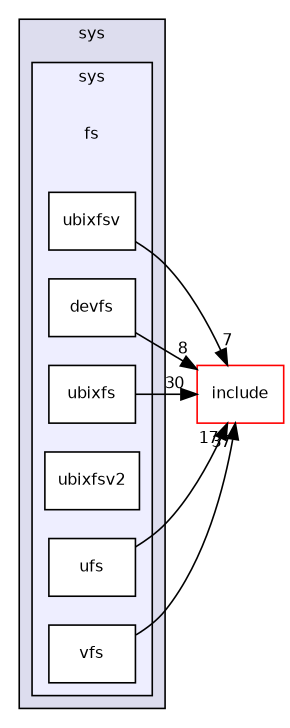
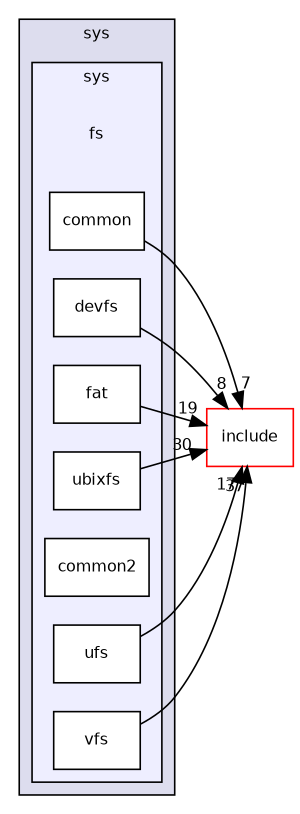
  digraph {
    compound=true
    rankdir=LR
    node [fontname=Helvetica fontsize=10 shape=box color=black fillcolor=white style=filled]
    edge [labeldistance=1.5 labelfontname=Helvetica labelfontsize=10]
    n1 [label=fs shape=plaintext color="" fillcolor="" style=""]
-   n2 [label=ubixfsv]
+   n2 [label=common]
    n3 [label=devfs]
+   n4 [label=fat]
    n5 [label=ubixfs]
-   n6 [label=ubixfsv2]
+   n6 [label=common2]
    n7 [label=ufs]
    n8 [label=vfs]
    n9 [color=red label=include]
    subgraph cluster_1 {
      bgcolor="#ddddee"
      fontname=Helvetica
      fontsize=10
      label=sys
      pencolor=black
      subgraph cluster_2 {
        bgcolor="#eeeeff"
        fontname=Helvetica
        fontsize=10
        pencolor=black
        n1
        n2
        n3
+       n4
        n5
        n6
        n7
        n8
      }
    }
    n2 -> n9 [headlabel=7]
    n3 -> n9 [headlabel=8]
+   n4 -> n9 [headlabel=19]
    n5 -> n9 [headlabel=30]
    n7 -> n9 [headlabel=17]
    n8 -> n9 [headlabel=37]
  }
